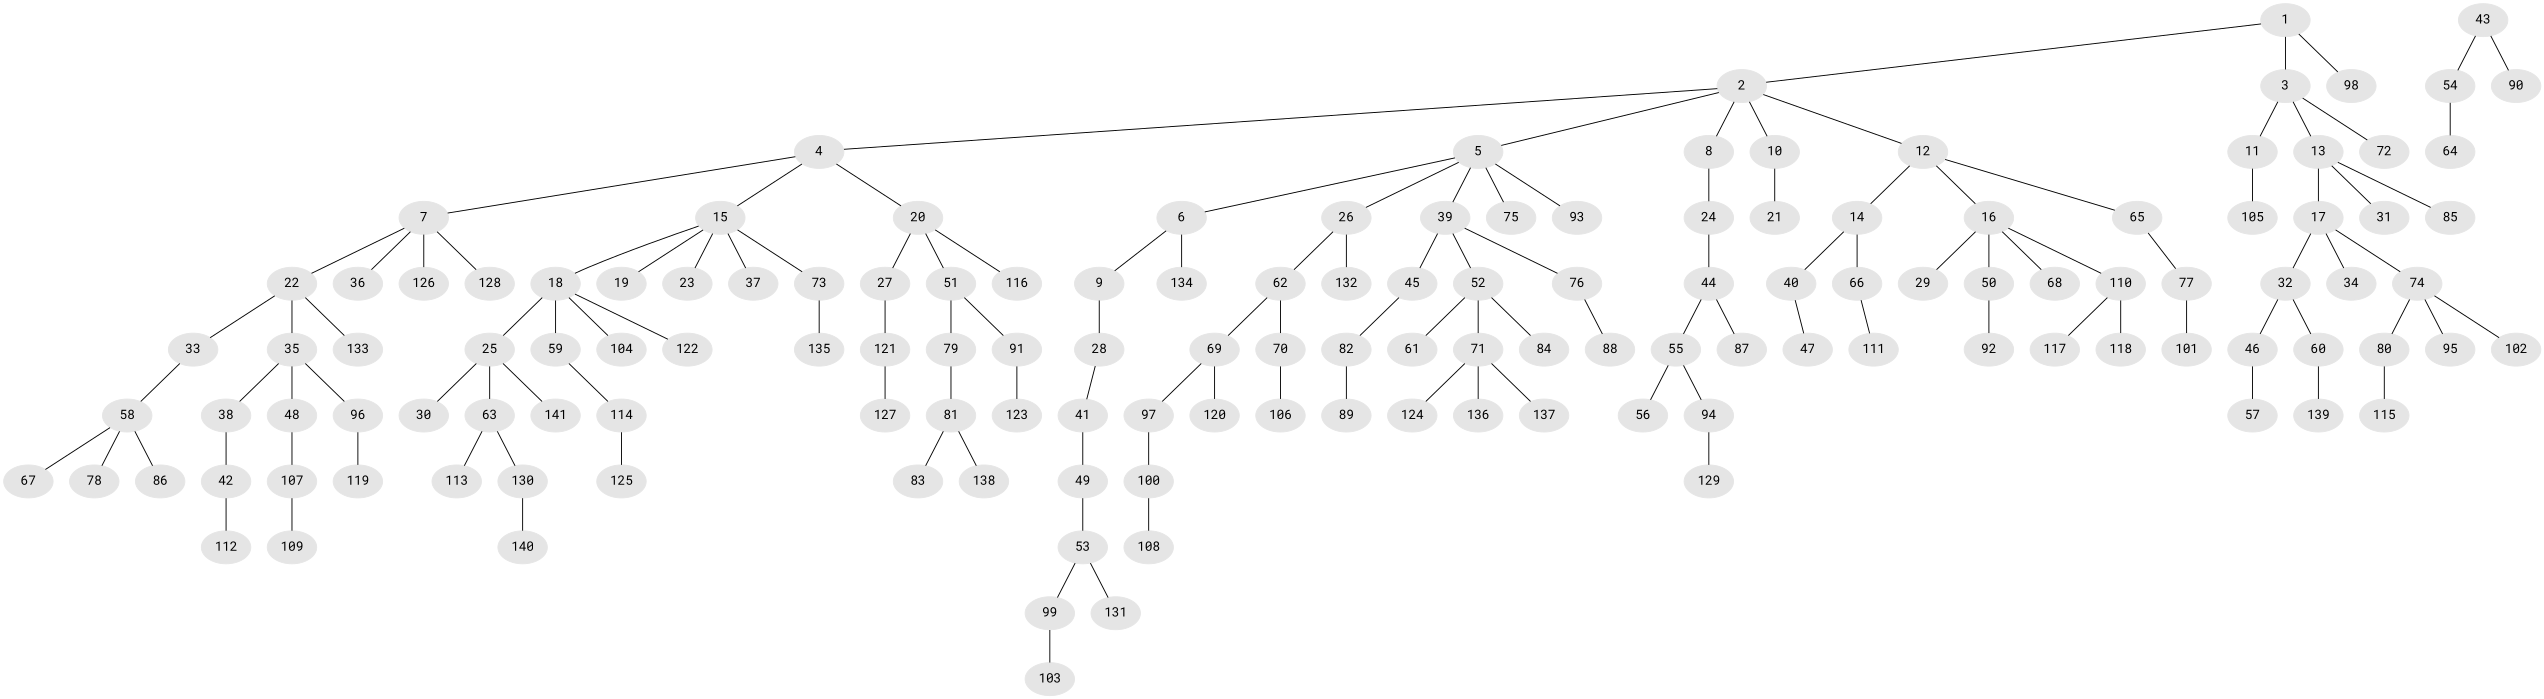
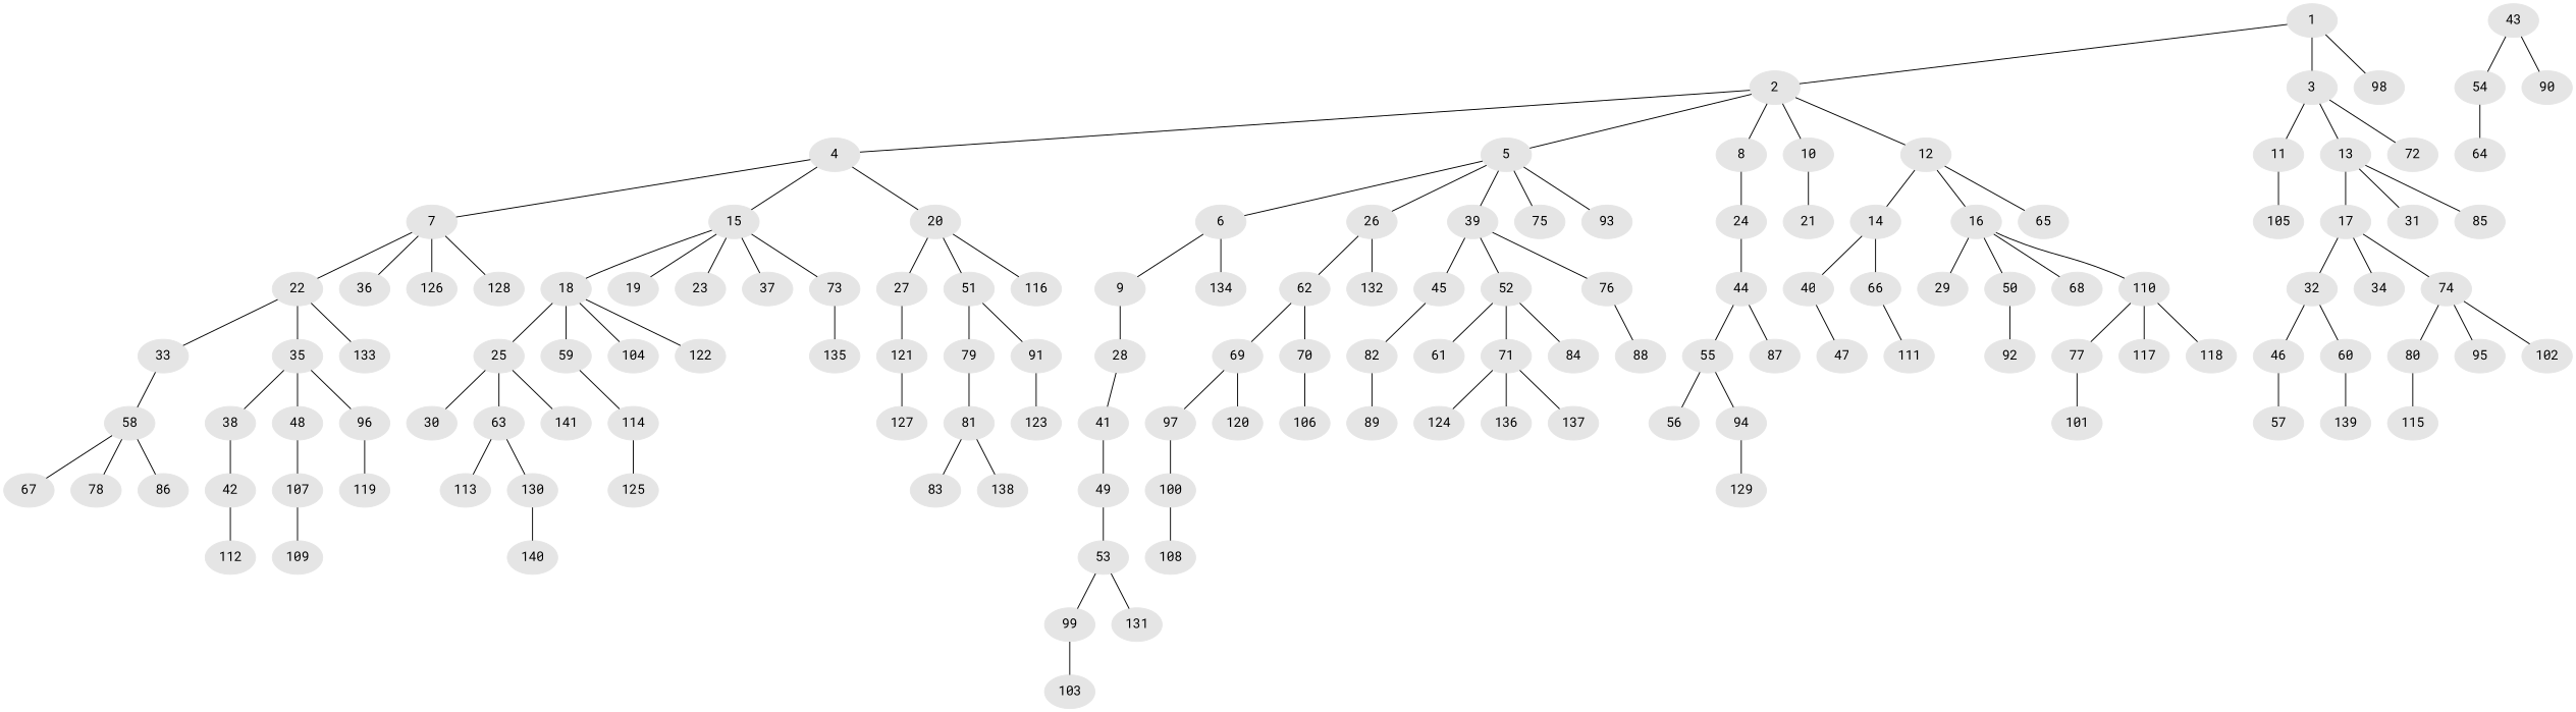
  graph {
    fontname="Roboto Mono"
    node [color=gray90 fontname="Roboto Mono" style=filled]
    edge [fontname="Roboto Mono"]
    1
    2
    3
    98
    4
    5
    8
    10
    12
    11
    13
    72
    7
    15
    20
    6
    26
    39
    75
    93
    24
    21
    14
    16
    65
    105
    17
    31
    85
    22
    36
    126
    128
    18
    19
    23
    37
    73
    27
    51
    116
    9
    134
    62
    132
    45
    52
    76
    28
    33
    35
    133
    44
    41
    40
    66
    29
    50
    68
    110
    77
    32
    34
    74
    47
    111
    25
    59
    104
    122
    135
    92
    117
    118
    46
    60
    80
    95
    102
    30
    63
    141
    114
    121
    79
    91
    58
    38
    48
    96
    43
    54
    90
    55
    87
    113
    130
    69
    70
    127
    49
    57
    139
    67
    78
    86
    42
    107
    119
    112
    82
    61
    71
    84
    88
    53
    64
    56
    94
    89
    109
    99
    131
    81
    123
    124
    136
    137
    103
    129
    125
    97
    120
    106
    140
    101
    100
    115
    83
    138
    108
    1 -- 2
    1 -- 3
    1 -- 98
    2 -- 4
    2 -- 5
    2 -- 8
    2 -- 10
    2 -- 12
    3 -- 11
    3 -- 13
    3 -- 72
    4 -- 7
    4 -- 15
    4 -- 20
    5 -- 6
    5 -- 26
    5 -- 39
    5 -- 75
    5 -- 93
    8 -- 24
    10 -- 21
    12 -- 14
    12 -- 16
    12 -- 65
    11 -- 105
    13 -- 17
    13 -- 31
    13 -- 85
    7 -- 22
    7 -- 36
    7 -- 126
    7 -- 128
    15 -- 18
    15 -- 19
    15 -- 23
    15 -- 37
    15 -- 73
    20 -- 27
    20 -- 51
    20 -- 116
    6 -- 9
    6 -- 134
    26 -- 62
    26 -- 132
    39 -- 45
    39 -- 52
    39 -- 76
    24 -- 44
    14 -- 40
    14 -- 66
    16 -- 29
    16 -- 50
    16 -- 68
    16 -- 110
-   65 -- 77
+   110 -- 77
    17 -- 32
    17 -- 34
    17 -- 74
    22 -- 33
    22 -- 35
    22 -- 133
    18 -- 25
    18 -- 59
    18 -- 104
    18 -- 122
    73 -- 135
    27 -- 121
    51 -- 79
    51 -- 91
    9 -- 28
    62 -- 69
    62 -- 70
    45 -- 82
    52 -- 61
    52 -- 71
    52 -- 84
    76 -- 88
    28 -- 41
    33 -- 58
    35 -- 38
    35 -- 48
    35 -- 96
    44 -- 55
    44 -- 87
    41 -- 49
    40 -- 47
    66 -- 111
    50 -- 92
    110 -- 117
    110 -- 118
    77 -- 101
    32 -- 46
    32 -- 60
    74 -- 80
    74 -- 95
    74 -- 102
    25 -- 30
    25 -- 63
    25 -- 141
    59 -- 114
    46 -- 57
    60 -- 139
    80 -- 115
    63 -- 113
    63 -- 130
    114 -- 125
    121 -- 127
    79 -- 81
    91 -- 123
    58 -- 67
    58 -- 78
    58 -- 86
    38 -- 42
    48 -- 107
    96 -- 119
    43 -- 54
    43 -- 90
    54 -- 64
    55 -- 56
    55 -- 94
    130 -- 140
    69 -- 97
    69 -- 120
    70 -- 106
    49 -- 53
    42 -- 112
    107 -- 109
    82 -- 89
    71 -- 124
    71 -- 136
    71 -- 137
    53 -- 99
    53 -- 131
    94 -- 129
    99 -- 103
    81 -- 83
    81 -- 138
    97 -- 100
    100 -- 108
  }
